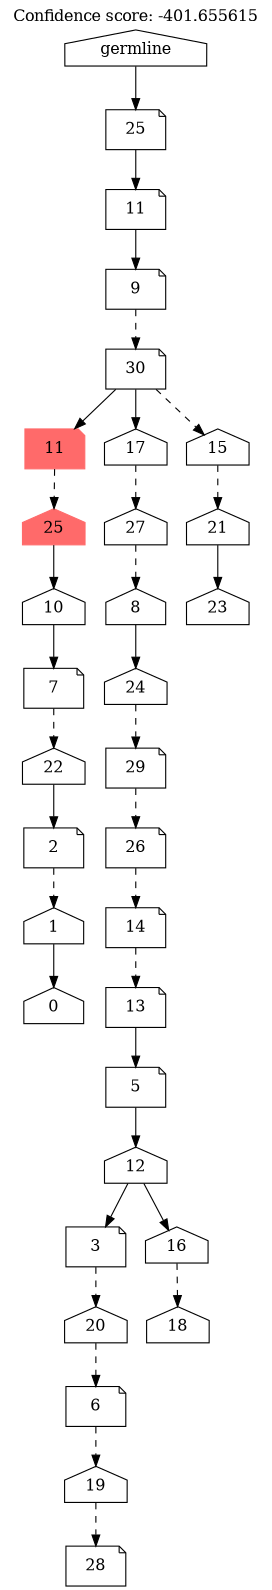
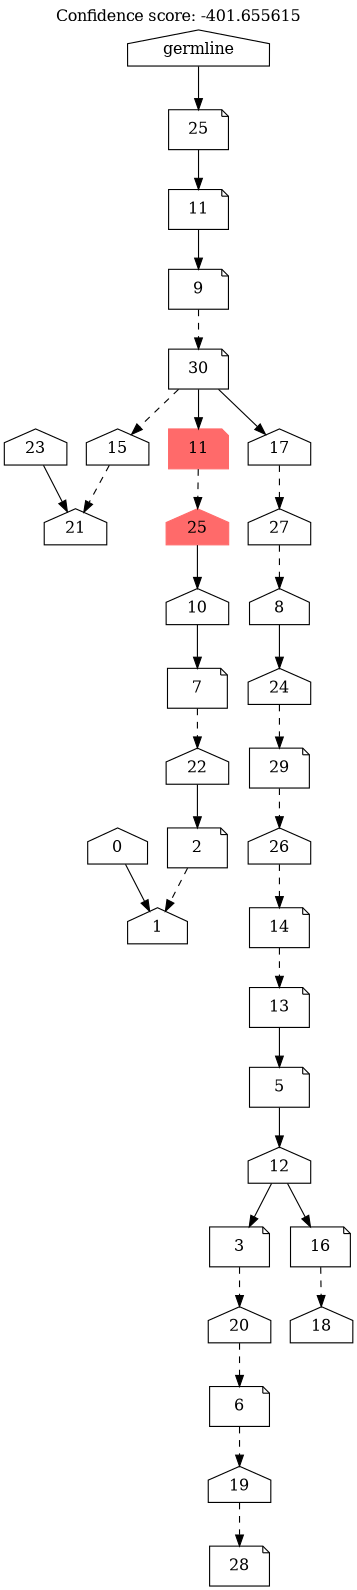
  digraph {
    label="Confidence score: -401.655615"
    labelloc=t
    node [shape=house]
    edge [style=dashed]
    n1 [label=1]
    n2 [label=0]
    n3 [label=2 shape=note]
    n4 [label=22]
    n5 [label=7 shape=note]
    n6 [label=10]
    n7 [color=indianred1 label=25 style=filled]
    n8 [color=indianred1 label=11 shape=note style=filled]
    n9 [label=19]
    n10 [label=28 shape=note]
    n11 [label=6 shape=note]
    n12 [label=20]
    n13 [label=3 shape=note]
-   n14 [label=16]
+   n14 [label=16 shape=note]
    n15 [label=18]
    n16 [label=12]
    n17 [label=5 shape=note]
    n18 [label=13 shape=note]
    n19 [label=14 shape=note]
-   n20 [label=26 shape=note]
+   n20 [label=26]
    n21 [label=29 shape=note]
    n22 [label=24]
    n23 [label=8]
    n24 [label=27]
    n25 [label=17]
    n26 [label=21]
    n27 [label=23]
    n28 [label=15]
    n29 [label=30 shape=note]
    n30 [label=9 shape=note]
    n31 [label=11 shape=note]
    n32 [label=25 shape=note]
    n33 [label=germline]
-   n1 -> n2 [style=solid]
+   n2 -> n1 [style=solid]
    n3 -> n1
    n4 -> n3 [style=solid]
    n5 -> n4
    n6 -> n5 [style=solid]
    n7 -> n6 [style=solid]
    n8 -> n7
    n9 -> n10
    n11 -> n9
    n12 -> n11
    n13 -> n12
    n14 -> n15
    n16 -> n13 [style=solid]
    n16 -> n14 [style=solid]
    n17 -> n16 [style=solid]
    n18 -> n17 [style=solid]
    n19 -> n18
    n20 -> n19
    n21 -> n20
    n22 -> n21
    n23 -> n22 [style=solid]
    n24 -> n23
    n25 -> n24
-   n26 -> n27 [style=solid]
+   n27 -> n26 [style=solid]
    n28 -> n26
    n29 -> n8 [style=solid]
    n29 -> n25 [style=solid]
    n29 -> n28
    n30 -> n29
    n31 -> n30 [style=solid]
    n32 -> n31 [style=solid]
    n33 -> n32 [style=solid]
  }
